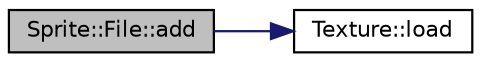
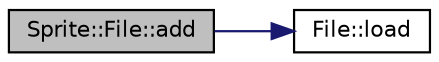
  digraph {
    rankdir=LR
    node [color=black fontname=Helvetica fontsize=10 shape=record style=filled]
    n1 [fillcolor=grey75 fontcolor=black height=0.2 label="Sprite::File::add" width=0.4]
-   n2 [fillcolor=white height=0.2 label="Texture::load" width=0.4]
+   n2 [fillcolor=white height=0.2 label="File::load" width=0.4]
    n1 -> n2 [color=midnightblue fontname=Helvetica fontsize=10 labelfontname=Helvetica labelfontsize=10 style=solid]
  }
